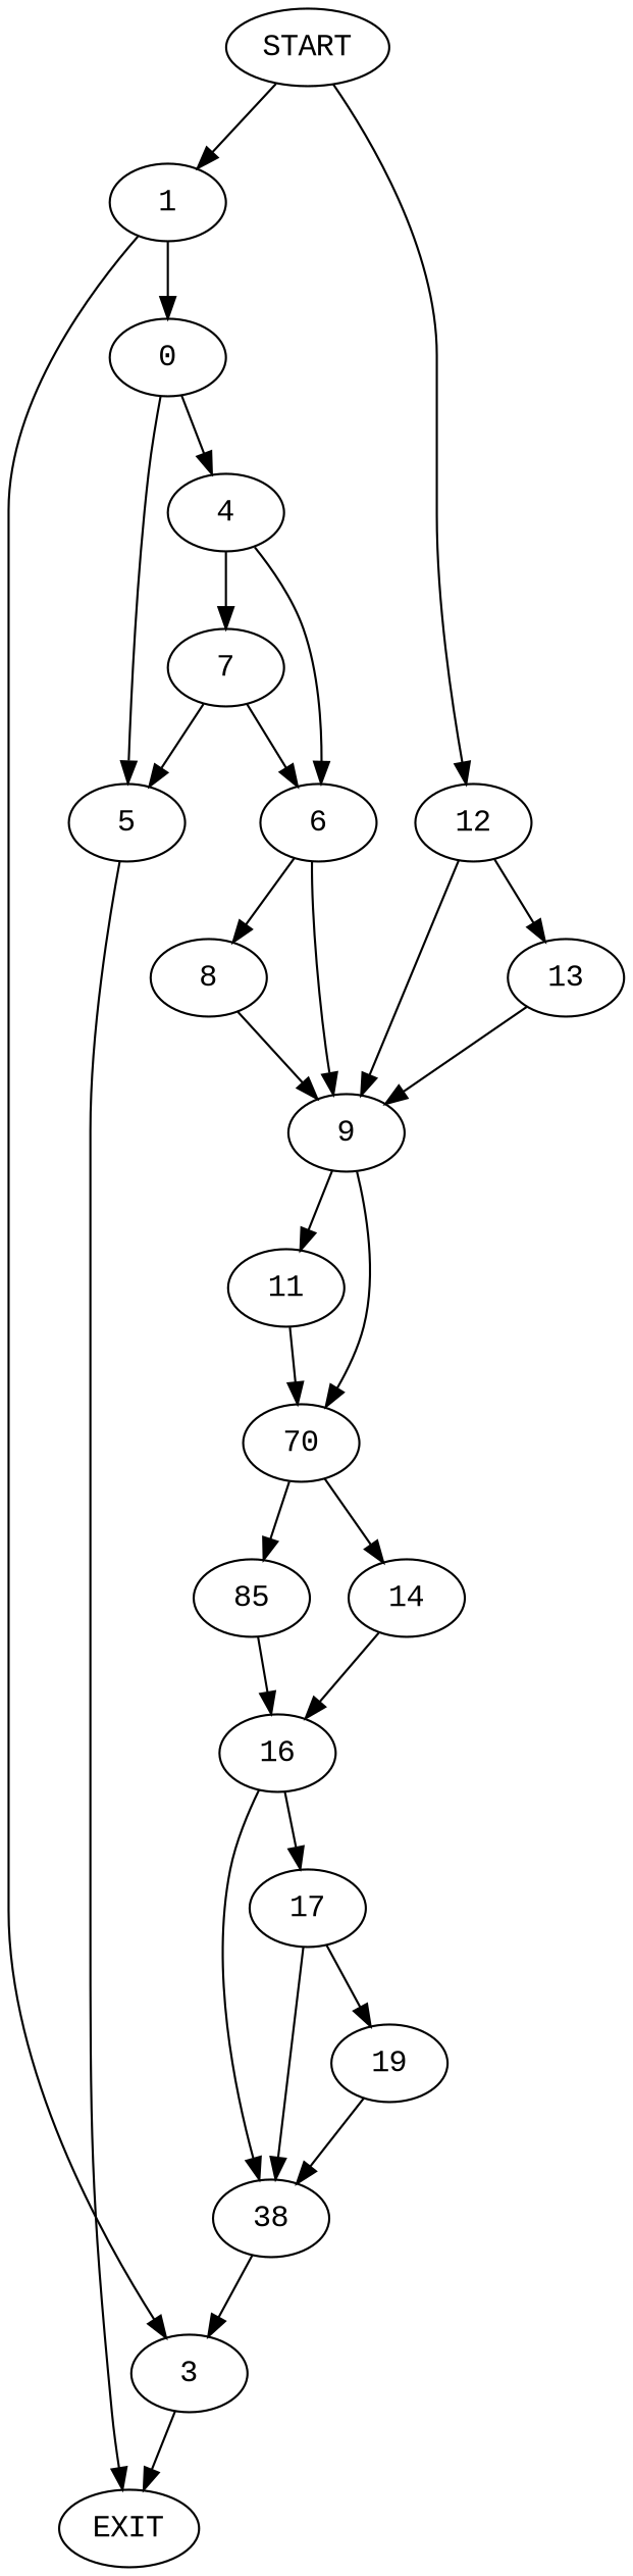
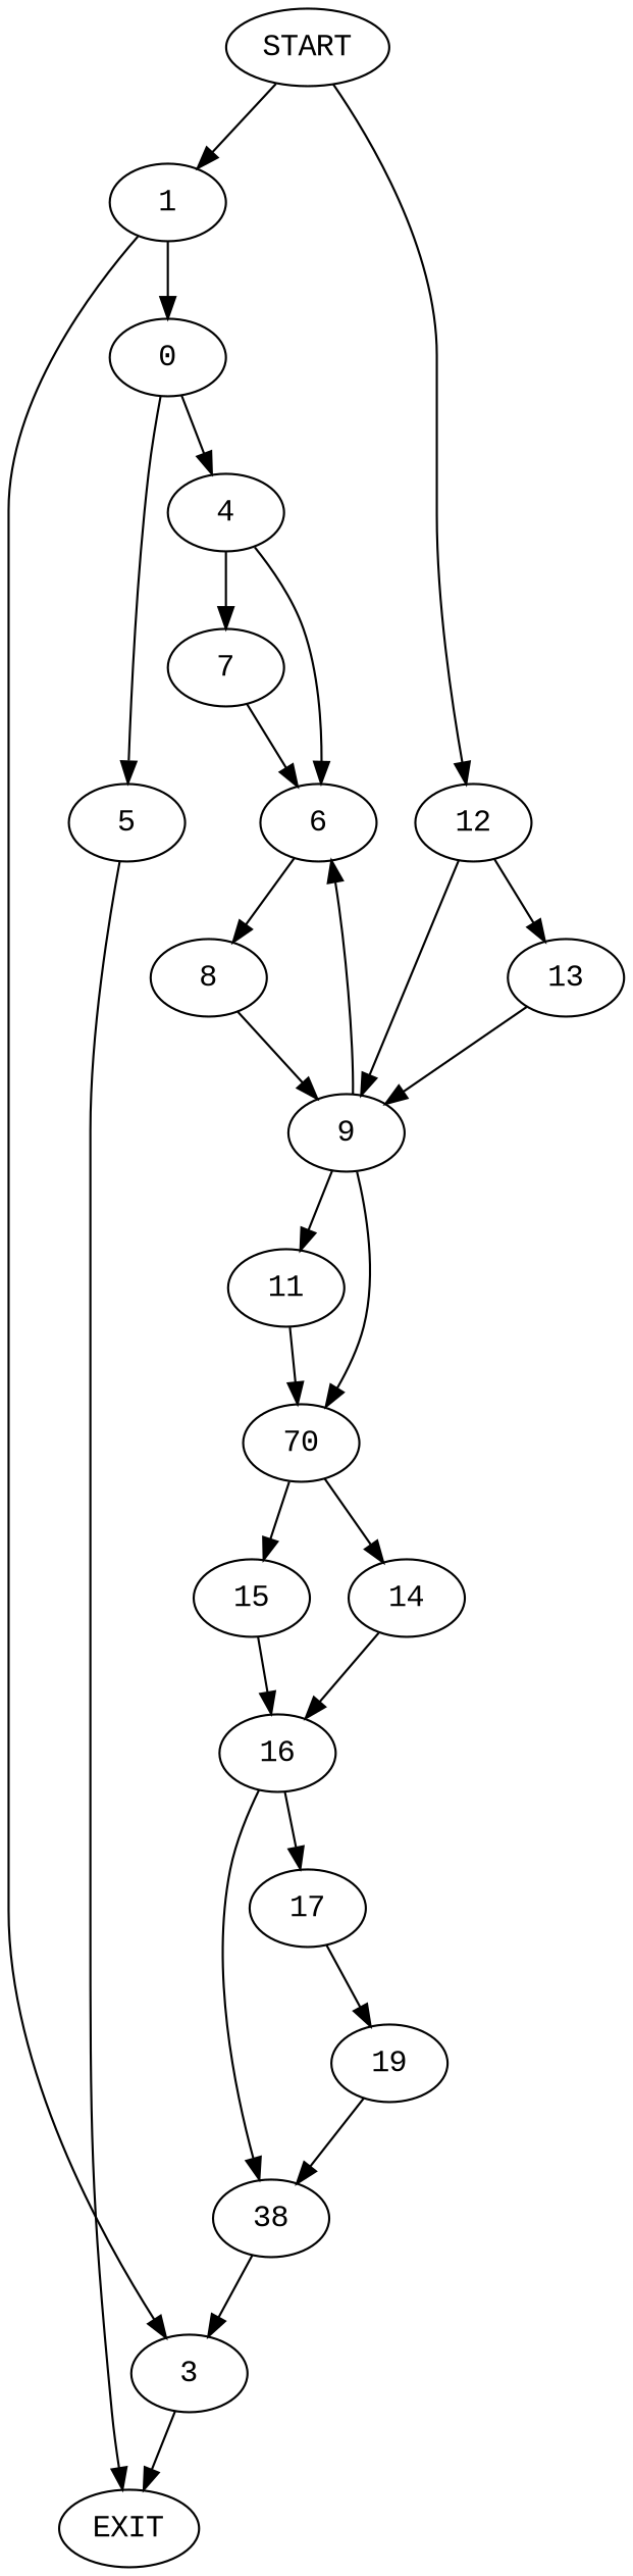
  digraph {
    fontname="Liberation Mono"
    node [fontname="Liberation Mono"]
    edge [fontname="Liberation Mono"]
    n1 [label=START]
    1
    12
    n4 [label=0]
    3
    9
    13
    n8 [label=EXIT]
    4
    5
    6
    7
    8
    n14 [label=70]
    11
    14
-   15 [label=85]
+   15
    16
    17
    n20 [label=38]
    19
    n1 -> 1
    n1 -> 12
    1 -> n4
    1 -> 3
    12 -> 9
    12 -> 13
    n4 -> 4
    n4 -> 5
    3 -> n8
    9 -> n14
    9 -> 11
    13 -> 9
    4 -> 6
    4 -> 7
    5 -> n8
-   6 -> 9
+   9 -> 6
    6 -> 8
-   7 -> 5
    7 -> 6
    8 -> 9
    n14 -> 14
    n14 -> 15
    11 -> n14
    14 -> 16
    15 -> 16
    16 -> 17
    16 -> n20
-   17 -> n20
    17 -> 19
    n20 -> 3
    19 -> n20
  }
